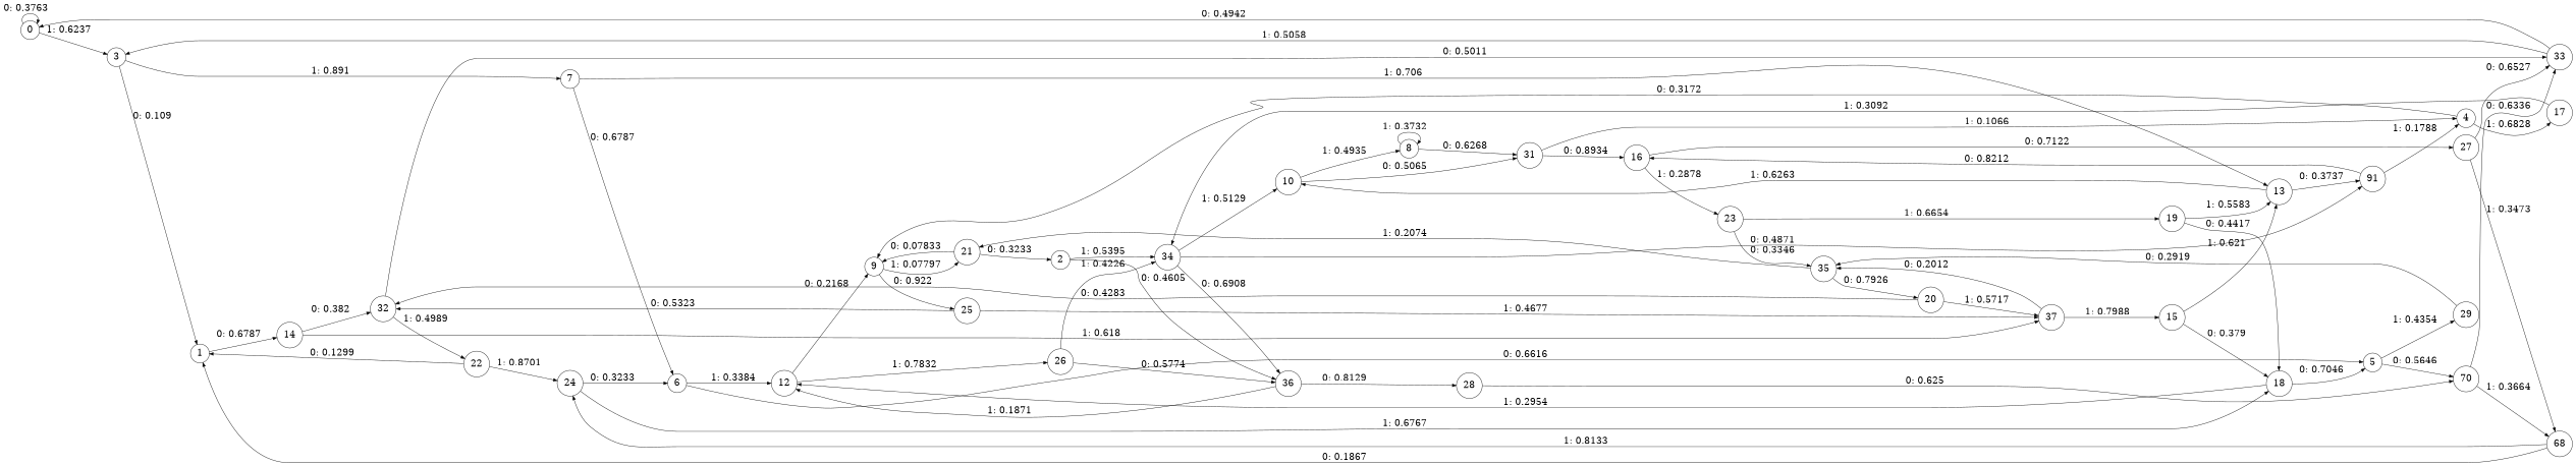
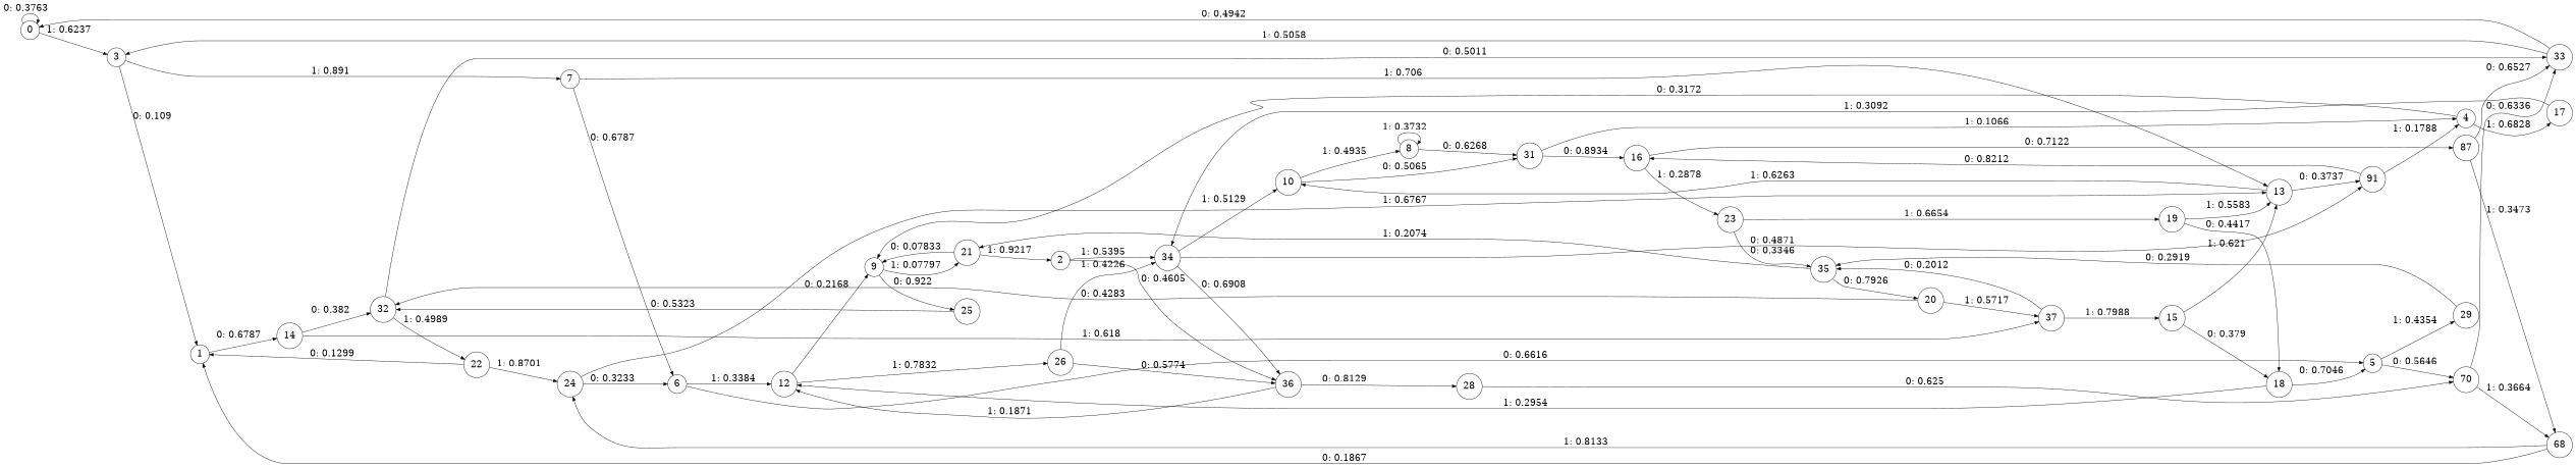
  digraph {
    rankdir=LR
    node [fontsize=24 shape=circle]
    edge [fontsize=24]
    0
    3
    1
    7
    14
    6
    13
    32
    37
    21
    2
    9
    33
    22
    35
    15
    36
    34
    25
    12
    28
    10
    n23 [label=91]
    26
    n25 [label=70]
    8
    31
    4
    16
    5
    17
    29
    n33 [label=68]
    24
    19
    18
    20
-   27
+   27 [label=87]
    23
    0 -> 0 [label="0: 0.3763   "]
    0 -> 3 [label="1: 0.6237   "]
    3 -> 1 [label="0: 0.109    "]
    3 -> 7 [label="1: 0.891    "]
    1 -> 14 [label="0: 0.6787   "]
    7 -> 6 [label="0: 0.6787   "]
    7 -> 13 [label="1: 0.706    "]
    14 -> 32 [label="0: 0.382    "]
    14 -> 37 [label="1: 0.618    "]
    6 -> 12 [label="1: 0.3384   "]
    6 -> 5 [label="0: 0.6616   "]
    13 -> 10 [label="1: 0.6263   "]
    13 -> n23 [label="0: 0.3737   "]
    32 -> 33 [label="0: 0.5011   "]
    32 -> 22 [label="1: 0.4989   "]
    37 -> 35 [label="0: 0.2012   "]
    37 -> 15 [label="1: 0.7988   "]
-   21 -> 2 [label="0: 0.3233   "]
+   21 -> 2 [label="1: 0.9217   "]
    21 -> 9 [label="0: 0.07833  "]
    2 -> 36 [label="0: 0.4605   "]
    2 -> 34 [label="1: 0.5395   "]
    9 -> 21 [label="1: 0.07797  "]
    9 -> 25 [label="0: 0.922    "]
    33 -> 0 [label="0: 0.4942   "]
    33 -> 3 [label="1: 0.5058   "]
    22 -> 1 [label="0: 0.1299   "]
    22 -> 24 [label="1: 0.8701   "]
    35 -> 21 [label="1: 0.2074   "]
    35 -> 20 [label="0: 0.7926   "]
    15 -> 13 [label="1: 0.621    "]
    15 -> 18 [label="0: 0.379    "]
    36 -> 12 [label="1: 0.1871   "]
    36 -> 28 [label="0: 0.8129   "]
    34 -> 36 [label="0: 0.6908   "]
    34 -> 10 [label="1: 0.5129   "]
    34 -> n23 [label="0: 0.4871   "]
    25 -> 32 [label="0: 0.5323   "]
-   25 -> 37 [label="1: 0.4677   "]
    12 -> 9 [label="0: 0.2168   "]
    12 -> 26 [label="1: 0.7832   "]
    28 -> n25 [label="0: 0.625    "]
    10 -> 8 [label="1: 0.4935   "]
    10 -> 31 [label="0: 0.5065   "]
    n23 -> 4 [label="1: 0.1788   "]
    n23 -> 16 [label="0: 0.8212   "]
    26 -> 36 [label="0: 0.5774   "]
    26 -> 34 [label="1: 0.4226   "]
    n25 -> 33 [label="0: 0.6336   "]
    n25 -> n33 [label="1: 0.3664   "]
    8 -> 8 [label="1: 0.3732   "]
    8 -> 31 [label="0: 0.6268   "]
    31 -> 4 [label="1: 0.1066   "]
    31 -> 16 [label="0: 0.8934   "]
    4 -> 9 [label="0: 0.3172   "]
    4 -> 17 [label="1: 0.6828   "]
    16 -> 27 [label="0: 0.7122   "]
    16 -> 23 [label="1: 0.2878   "]
    5 -> n25 [label="0: 0.5646   "]
    5 -> 29 [label="1: 0.4354   "]
    17 -> 34 [label="1: 0.3092   "]
    29 -> 35 [label="0: 0.2919   "]
    n33 -> 1 [label="0: 0.1867   "]
    n33 -> 24 [label="1: 0.8133   "]
    24 -> 6 [label="0: 0.3233   "]
-   24 -> 18 [label="1: 0.6767   "]
+   24 -> 13 [label="1: 0.6767   "]
    19 -> 13 [label="1: 0.5583   "]
    19 -> 18 [label="0: 0.4417   "]
    18 -> 12 [label="1: 0.2954   "]
    18 -> 5 [label="0: 0.7046   "]
    20 -> 32 [label="0: 0.4283   "]
    20 -> 37 [label="1: 0.5717   "]
    27 -> 33 [label="0: 0.6527   "]
    27 -> n33 [label="1: 0.3473   "]
    23 -> 35 [label="0: 0.3346   "]
    23 -> 19 [label="1: 0.6654   "]
  }
